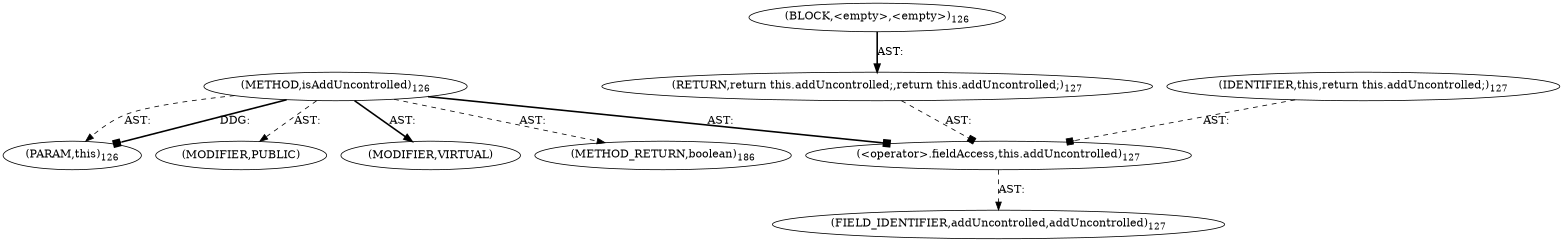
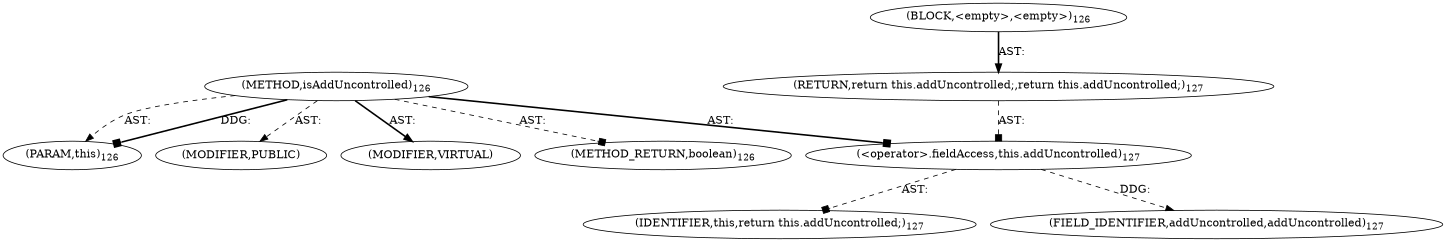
  digraph {
    edge [arrowhead=normal style=dashed]
    n1 [label=<(METHOD,isAddUncontrolled)<SUB>126</SUB>>]
    n2 [label=<(PARAM,this)<SUB>126</SUB>>]
    n3 [label=<(MODIFIER,PUBLIC)>]
    n4 [label=<(MODIFIER,VIRTUAL)>]
-   n5 [label=<(METHOD_RETURN,boolean)<SUB>186</SUB>>]
+   n5 [label=<(METHOD_RETURN,boolean)<SUB>126</SUB>>]
    n6 [label=<(&lt;operator&gt;.fieldAccess,this.addUncontrolled)<SUB>127</SUB>>]
    n7 [label=<(BLOCK,&lt;empty&gt;,&lt;empty&gt;)<SUB>126</SUB>>]
    n8 [label=<(RETURN,return this.addUncontrolled;,return this.addUncontrolled;)<SUB>127</SUB>>]
    n9 [label=<(IDENTIFIER,this,return this.addUncontrolled;)<SUB>127</SUB>>]
    n10 [label=<(FIELD_IDENTIFIER,addUncontrolled,addUncontrolled)<SUB>127</SUB>>]
    n1 -> n2 [label="AST: "]
    n1 -> n2 [arrowhead=box label="DDG: " style=bold]
    n1 -> n3 [label="AST: "]
    n1 -> n4 [label="AST: " style=bold]
-   n1 -> n5 [label="AST: "]
+   n1 -> n5 [arrowhead=box label="AST: "]
    n1 -> n6 [arrowhead=box label="AST: " style=bold]
-   n9 -> n6 [arrowhead=box label="AST: "]
-   n6 -> n10 [label="AST: "]
+   n6 -> n9 [arrowhead=box label="AST: "]
+   n6 -> n10 [label="DDG: "]
    n7 -> n8 [label="AST: " style=bold]
    n8 -> n6 [arrowhead=box label="AST: "]
  }
